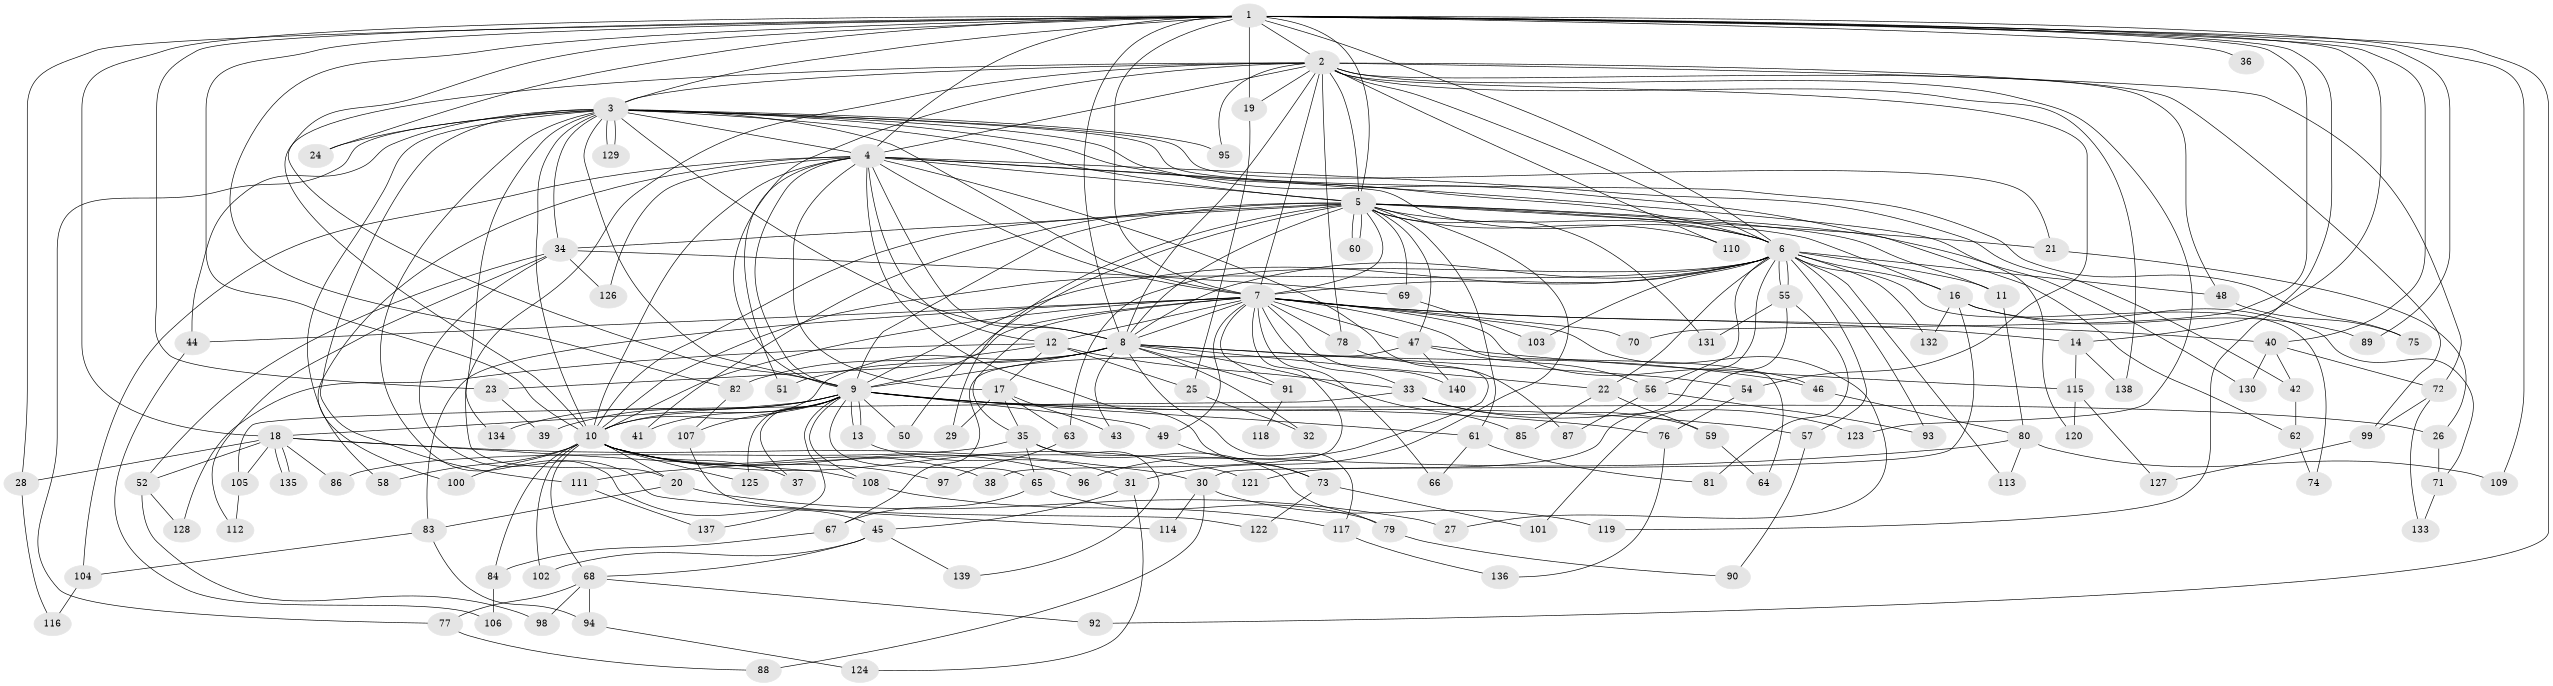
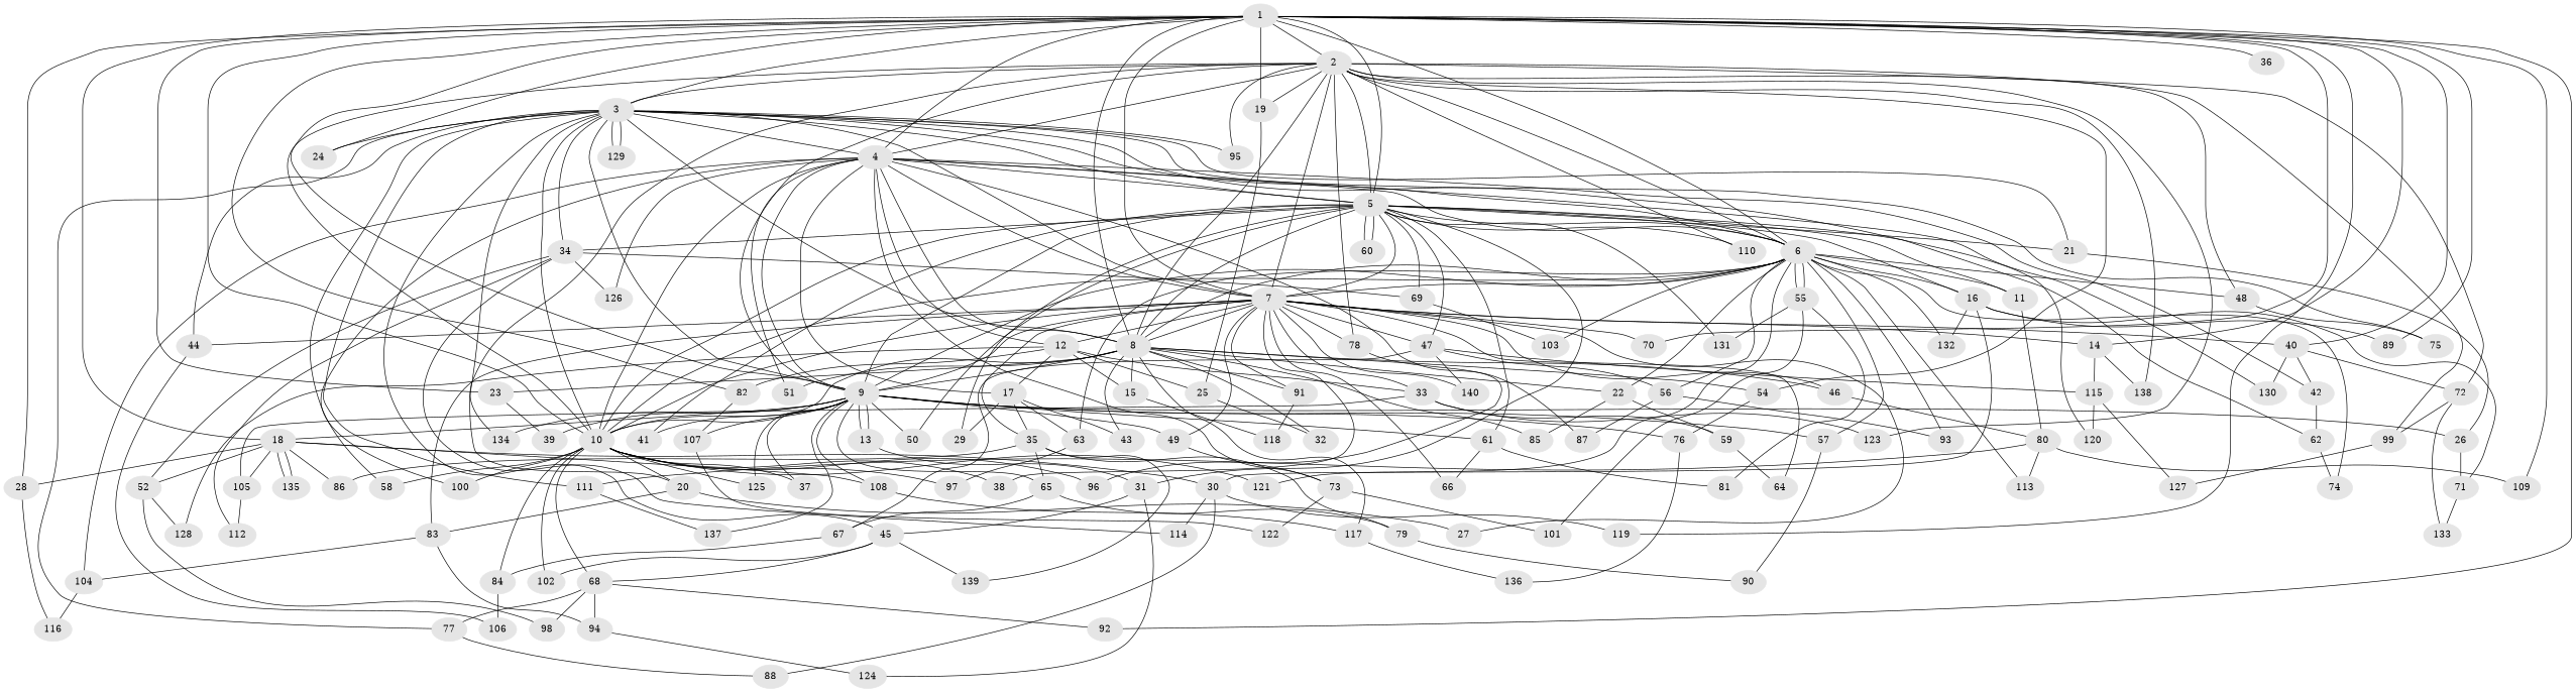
  graph {
    node [color=gray90 style=filled]
    1
    2
    3
    4
    5
    6
    7
    8
    9
    10
    14
    18
    19
    23
    24
    28
    36
    40
    70
    82
    89
    92
    109
    119
    20
    48
    54
    72
    78
    95
    99
    110
    123
    138
    21
    34
    44
    45
    58
    75
    77
    111
    120
    129
    134
    12
    17
    42
    51
    73
    87
    100
    104
    126
    130
    11
    16
    29
    31
    41
    47
    50
    60
    61
    62
    69
    131
    22
    55
    56
    57
    63
    74
    93
    103
    113
    121
    132
    27
    33
    35
    38
    46
    49
    64
    66
    83
    91
    140
+   15
    32
    43
    85
    117
    13
    26
    37
    39
    65
    76
    107
    108
    125
    137
    68
    84
    96
    97
    102
    115
    30
    52
    86
    105
    135
    25
    116
    133
    127
    114
    112
    106
    139
    88
    128
    101
    122
    80
    71
    124
    67
    81
    59
    90
    79
    94
    118
    136
    98
    1 -- 2
    1 -- 3
    1 -- 4
    1 -- 5
    1 -- 6
    1 -- 7
    1 -- 8
    1 -- 9
    1 -- 10
    1 -- 14
    1 -- 18
    1 -- 19
    1 -- 23
    1 -- 24
    1 -- 28
    1 -- 36
    1 -- 40
    1 -- 70
    1 -- 82
    1 -- 89
    1 -- 92
    1 -- 109
    1 -- 119
    2 -- 3
    2 -- 4
    2 -- 5
    2 -- 6
    2 -- 7
    2 -- 8
    2 -- 9
    2 -- 10
    2 -- 19
    2 -- 20
    2 -- 48
    2 -- 54
    2 -- 72
    2 -- 78
    2 -- 95
    2 -- 99
    2 -- 110
    2 -- 123
    2 -- 138
    3 -- 4
    3 -- 5
    3 -- 6
    3 -- 7
    3 -- 8
    3 -- 9
    3 -- 10
    3 -- 24
    3 -- 95
    3 -- 21
    3 -- 34
    3 -- 44
    3 -- 45
    3 -- 58
    3 -- 75
    3 -- 77
    3 -- 111
    3 -- 120
    3 -- 129
    3 -- 129
    3 -- 134
    4 -- 5
    4 -- 6
    4 -- 7
    4 -- 8
    4 -- 9
    4 -- 10
    4 -- 12
    4 -- 17
    4 -- 42
    4 -- 51
    4 -- 73
    4 -- 87
    4 -- 100
    4 -- 104
    4 -- 126
    4 -- 130
    5 -- 6
    5 -- 7
    5 -- 8
    5 -- 9
    5 -- 10
    5 -- 110
    5 -- 21
    5 -- 34
    5 -- 11
    5 -- 16
    5 -- 29
    5 -- 31
    5 -- 41
    5 -- 47
    5 -- 50
    5 -- 60
    5 -- 60
    5 -- 61
    5 -- 62
    5 -- 69
    5 -- 131
    6 -- 7
    6 -- 8
    6 -- 9
    6 -- 10
    6 -- 48
    6 -- 11
    6 -- 16
    6 -- 22
    6 -- 55
    6 -- 55
    6 -- 56
    6 -- 57
    6 -- 63
    6 -- 74
    6 -- 93
    6 -- 103
    6 -- 113
    6 -- 121
    6 -- 132
    7 -- 8
    7 -- 9
    7 -- 10
    7 -- 14
    7 -- 40
    7 -- 70
    7 -- 78
    7 -- 44
    7 -- 12
    7 -- 47
    7 -- 27
    7 -- 33
    7 -- 35
    7 -- 38
    7 -- 46
    7 -- 49
    7 -- 64
    7 -- 66
    7 -- 83
    7 -- 91
    7 -- 140
    8 -- 9
    8 -- 10
    8 -- 23
    8 -- 54
    8 -- 51
    8 -- 22
    8 -- 46
    8 -- 91
+   8 -- 15
    8 -- 32
    8 -- 43
    8 -- 85
    8 -- 117
    9 -- 10
    9 -- 18
    9 -- 134
    9 -- 41
    9 -- 50
    9 -- 61
    9 -- 57
    9 -- 49
    9 -- 13
    9 -- 13
    9 -- 26
    9 -- 37
    9 -- 39
    9 -- 65
    9 -- 76
    9 -- 107
    9 -- 108
    9 -- 125
    9 -- 137
    10 -- 20
    10 -- 58
    10 -- 100
    10 -- 121
    10 -- 38
    10 -- 37
    10 -- 125
    10 -- 68
    10 -- 84
    10 -- 96
    10 -- 97
    10 -- 102
    14 -- 138
    14 -- 115
    18 -- 28
    18 -- 108
    18 -- 30
    18 -- 52
    18 -- 86
    18 -- 105
    18 -- 135
    18 -- 135
    19 -- 25
    23 -- 39
    28 -- 116
    40 -- 72
    40 -- 42
    40 -- 130
    82 -- 107
    20 -- 27
    20 -- 83
    48 -- 75
    54 -- 76
    72 -- 99
    72 -- 133
    78 -- 96
    99 -- 127
    21 -- 26
    34 -- 126
    34 -- 69
    34 -- 52
    34 -- 114
    34 -- 112
    44 -- 106
    45 -- 68
    45 -- 102
    45 -- 139
    77 -- 88
    111 -- 137
    12 -- 82
    12 -- 17
    12 -- 33
+   12 -- 15
    12 -- 25
    12 -- 128
    17 -- 29
    17 -- 63
    17 -- 35
    17 -- 43
    42 -- 62
    73 -- 101
    73 -- 122
    104 -- 116
    11 -- 80
    16 -- 89
    16 -- 132
    16 -- 30
    16 -- 71
    31 -- 45
    31 -- 124
    47 -- 56
    47 -- 140
    47 -- 115
    47 -- 67
    61 -- 66
    61 -- 81
    62 -- 74
    69 -- 103
    22 -- 85
    22 -- 59
    55 -- 131
    55 -- 101
    55 -- 81
    56 -- 87
    56 -- 93
    57 -- 90
    63 -- 97
    33 -- 123
    33 -- 105
    33 -- 59
    35 -- 65
    35 -- 86
    35 -- 139
    35 -- 79
    46 -- 80
    49 -- 73
    83 -- 104
    83 -- 94
    91 -- 118
+   15 -- 118
    117 -- 136
    13 -- 31
    26 -- 71
    65 -- 67
    65 -- 79
    76 -- 136
    107 -- 122
    108 -- 117
    68 -- 92
    68 -- 77
    68 -- 94
    68 -- 98
    84 -- 106
    115 -- 120
    115 -- 127
    30 -- 119
    30 -- 114
    30 -- 88
    52 -- 128
    52 -- 98
    105 -- 112
    25 -- 32
    80 -- 109
    80 -- 111
    80 -- 113
    71 -- 133
    67 -- 84
    59 -- 64
    79 -- 90
    94 -- 124
  }
